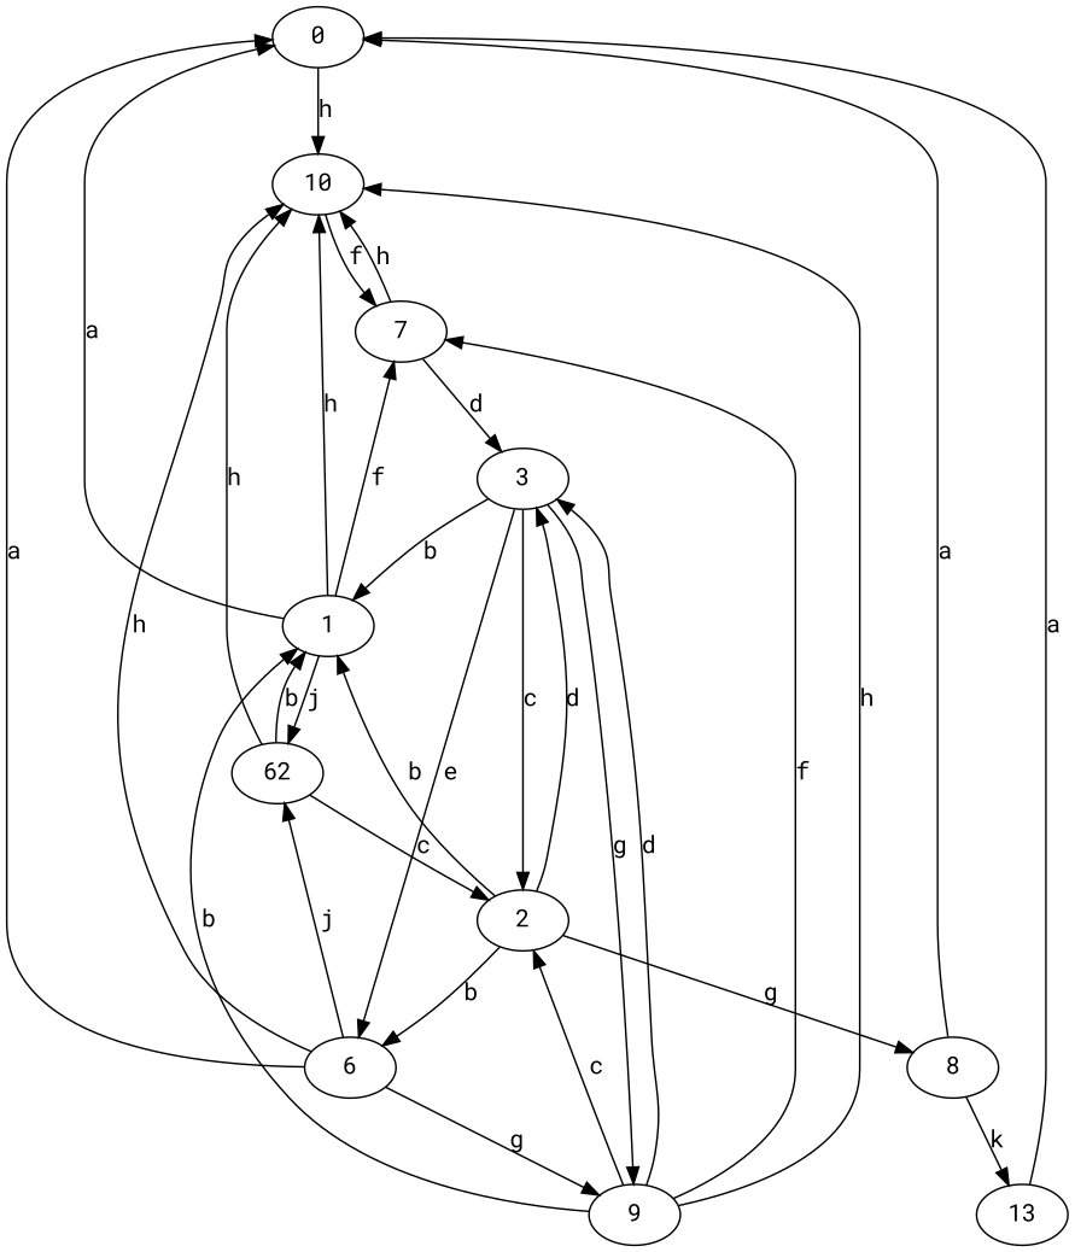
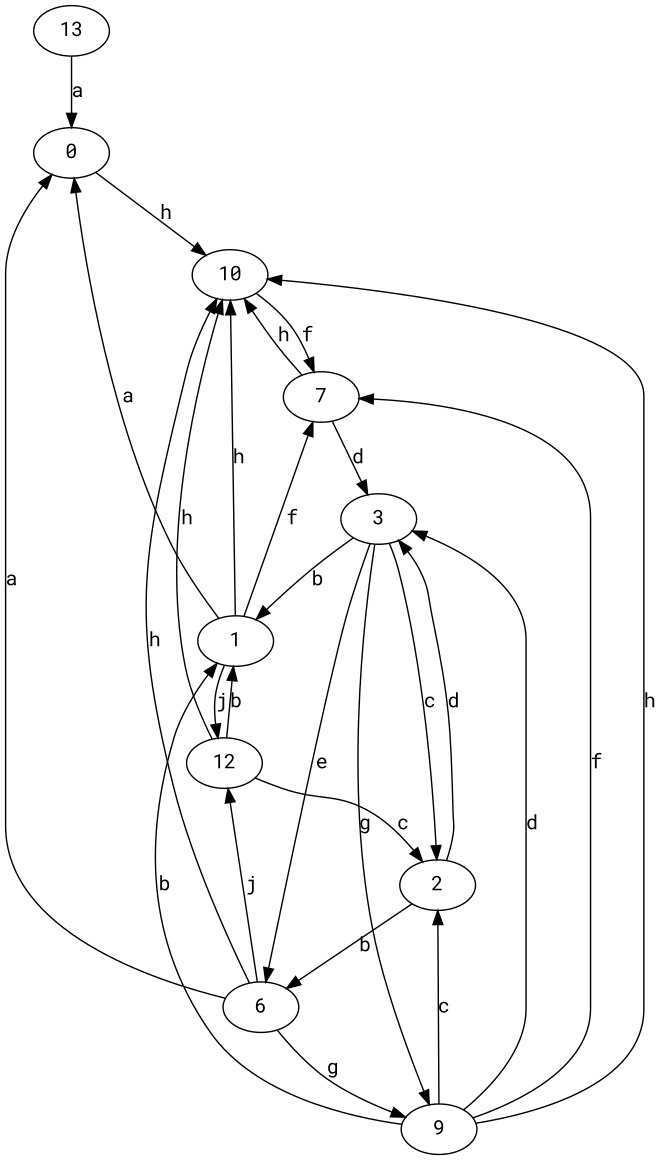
  strict digraph {
    fontname="Roboto Mono"
    node [fontname="Roboto Mono"]
    edge [fontname="Roboto Mono"]
    0
    10
    7
    1
-   12 [label=62]
+   12
    3
    2
    6
-   8
    9
    13
    0 -> 10 [label=h]
    10 -> 7 [label=f]
    7 -> 10 [label=h]
    7 -> 3 [label=d]
    1 -> 0 [label=a]
    1 -> 10 [label=h]
    1 -> 7 [label=f]
    1 -> 12 [label=j]
    12 -> 10 [label=h]
    12 -> 1 [label=b]
    12 -> 2 [label=c]
    3 -> 1 [label=b]
    3 -> 2 [label=c]
    3 -> 6 [label=e]
    3 -> 9 [label=g]
-   2 -> 1 [label=b]
    2 -> 3 [label=d]
    2 -> 6 [label=b]
-   2 -> 8 [label=g]
    6 -> 0 [label=a]
    6 -> 10 [label=h]
    6 -> 12 [label=j]
    6 -> 9 [label=g]
-   8 -> 0 [label=a]
-   8 -> 13 [label=k]
    9 -> 10 [label=h]
    9 -> 7 [label=f]
    9 -> 1 [label=b]
    9 -> 3 [label=d]
    9 -> 2 [label=c]
    13 -> 0 [label=a]
  }
